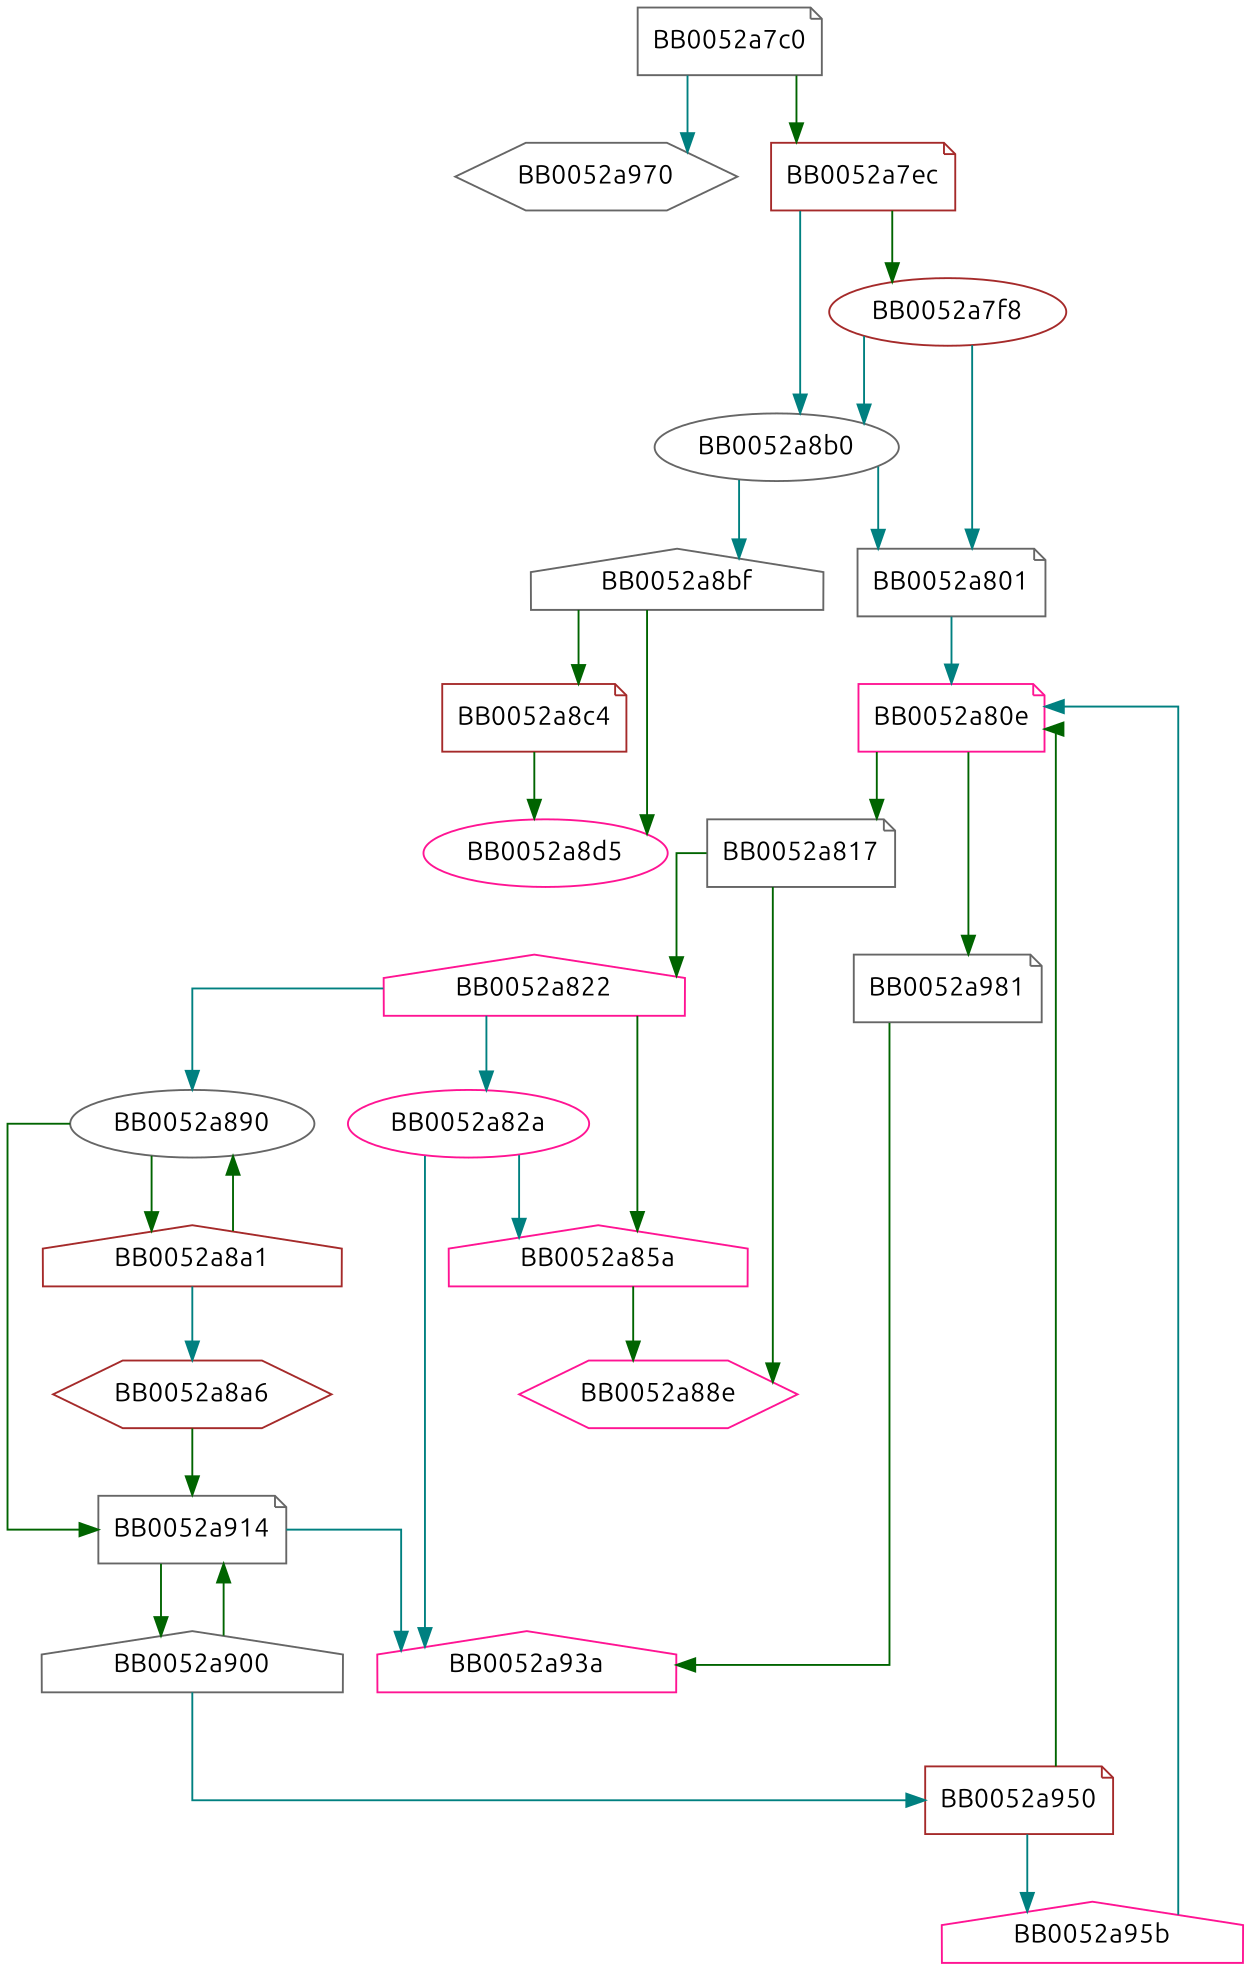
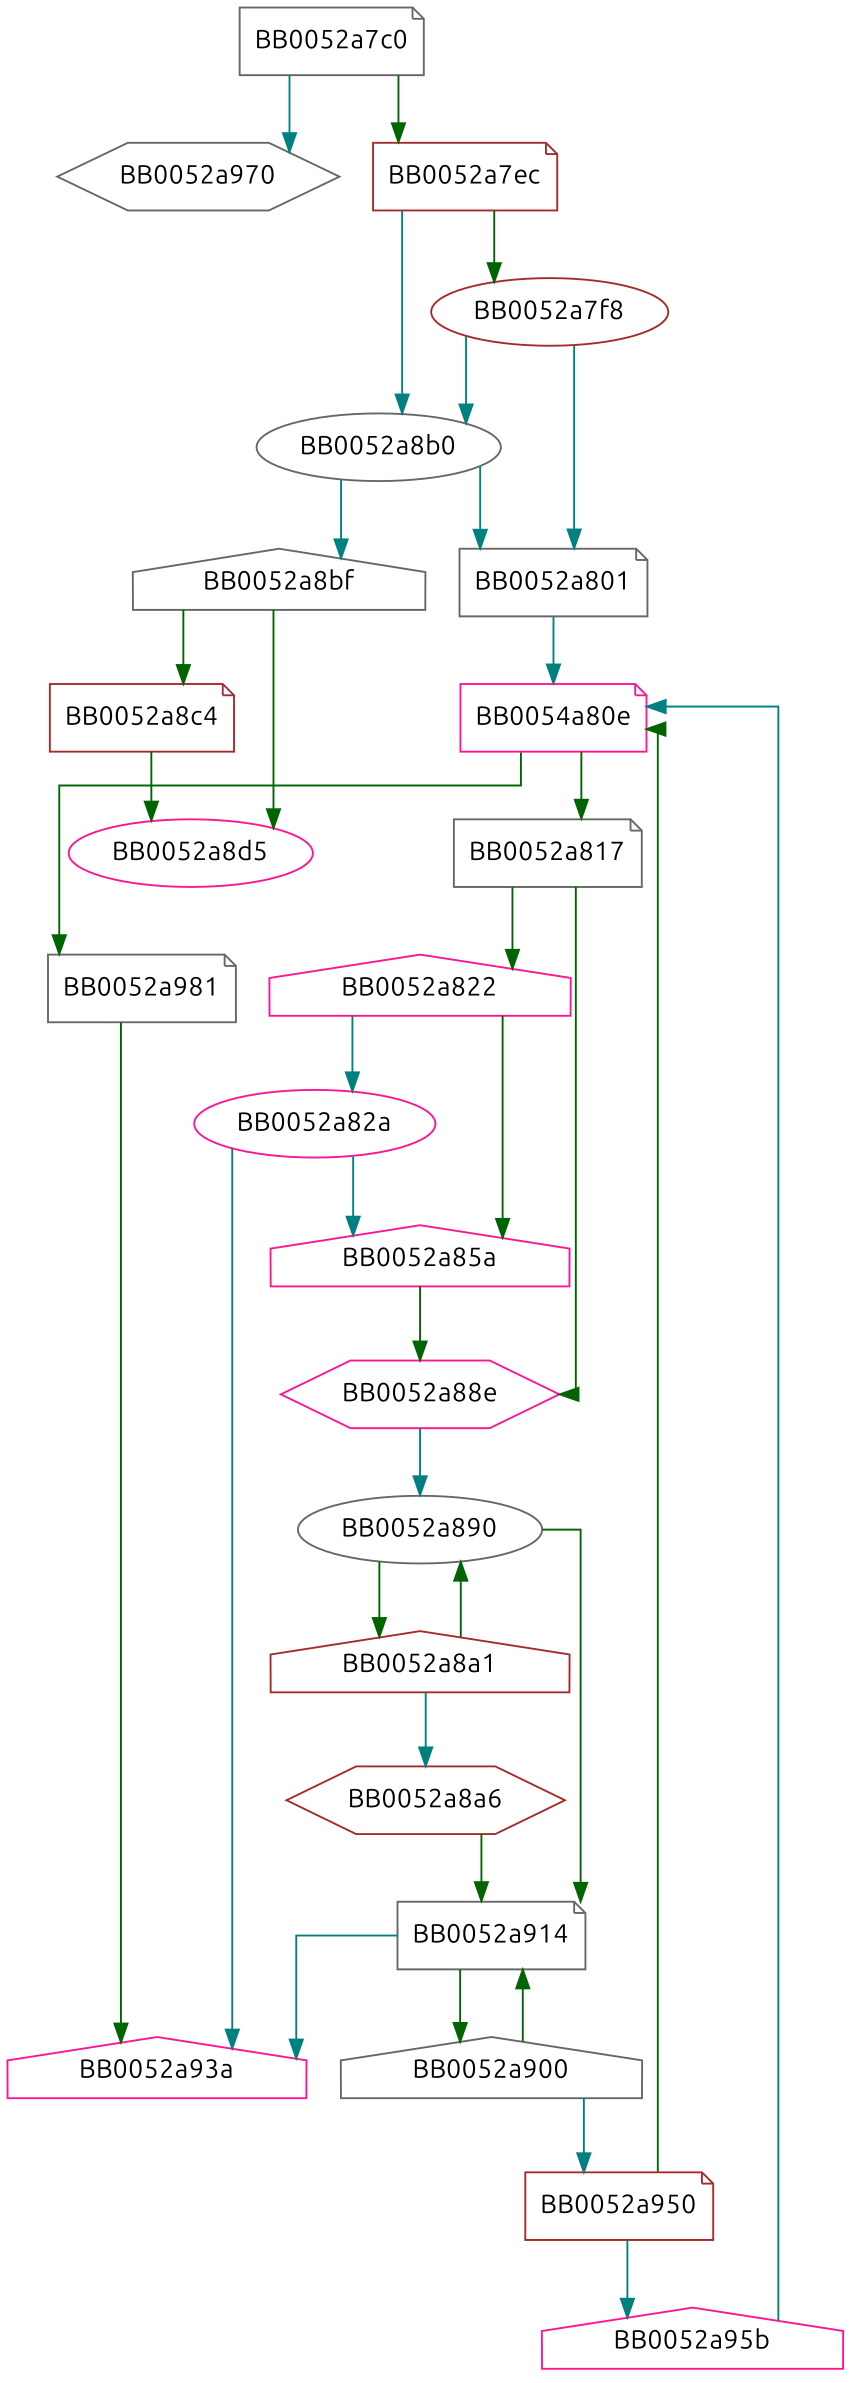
  digraph {
    fontname=Ubuntu
    splines=ortho
    node [color=gray40 fontname=Ubuntu shape=note]
    edge [color=darkgreen fontname=Ubuntu]
    BB0052a970 [shape=hexagon]
    BB0052a7c0
    BB0052a7ec [color=brown]
    BB0052a8b0 [shape=ellipse]
    BB0052a7f8 [color=brown shape=ellipse]
    BB0052a801
    BB0052a8bf [shape=house]
-   BB0052a80e [color=deeppink]
+   BB0052a80e [color=deeppink label=BB0054a80e]
    BB0052a8d5 [color=deeppink shape=ellipse]
    BB0052a8c4 [color=brown]
    BB0052a981
    BB0052a817
    BB0052a93a [color=deeppink shape=house]
    BB0052a88e [color=deeppink shape=hexagon]
    BB0052a822 [color=deeppink shape=house]
    BB0052a890 [shape=ellipse]
    BB0052a85a [color=deeppink shape=house]
    BB0052a82a [color=deeppink shape=ellipse]
    BB0052a914
    BB0052a8a1 [color=brown shape=house]
    BB0052a900 [shape=house]
    BB0052a8a6 [color=brown shape=hexagon]
    BB0052a950 [color=brown]
    BB0052a95b [color=deeppink shape=house]
    BB0052a7c0 -> BB0052a970 [color=teal]
    BB0052a7c0 -> BB0052a7ec
    BB0052a7ec -> BB0052a8b0 [color=teal]
    BB0052a7ec -> BB0052a7f8
    BB0052a8b0 -> BB0052a801 [color=teal]
    BB0052a8b0 -> BB0052a8bf [color=teal]
    BB0052a7f8 -> BB0052a8b0 [color=teal]
    BB0052a7f8 -> BB0052a801 [color=teal]
    BB0052a801 -> BB0052a80e [color=teal]
    BB0052a8bf -> BB0052a8d5
    BB0052a8bf -> BB0052a8c4
    BB0052a80e -> BB0052a981
    BB0052a80e -> BB0052a817
    BB0052a8c4 -> BB0052a8d5
    BB0052a981 -> BB0052a93a
    BB0052a817 -> BB0052a88e
    BB0052a817 -> BB0052a822
-   BB0052a822 -> BB0052a890 [color=teal]
+   BB0052a88e -> BB0052a890 [color=teal]
    BB0052a822 -> BB0052a85a
    BB0052a822 -> BB0052a82a [color=teal]
    BB0052a890 -> BB0052a914
    BB0052a890 -> BB0052a8a1
    BB0052a85a -> BB0052a88e
    BB0052a82a -> BB0052a93a [color=teal]
    BB0052a82a -> BB0052a85a [color=teal]
    BB0052a914 -> BB0052a93a [color=teal]
    BB0052a914 -> BB0052a900
    BB0052a8a1 -> BB0052a890
    BB0052a8a1 -> BB0052a8a6 [color=teal]
    BB0052a900 -> BB0052a914
    BB0052a900 -> BB0052a950 [color=teal]
    BB0052a8a6 -> BB0052a914
    BB0052a950 -> BB0052a80e
    BB0052a950 -> BB0052a95b [color=teal]
    BB0052a95b -> BB0052a80e [color=teal]
  }
